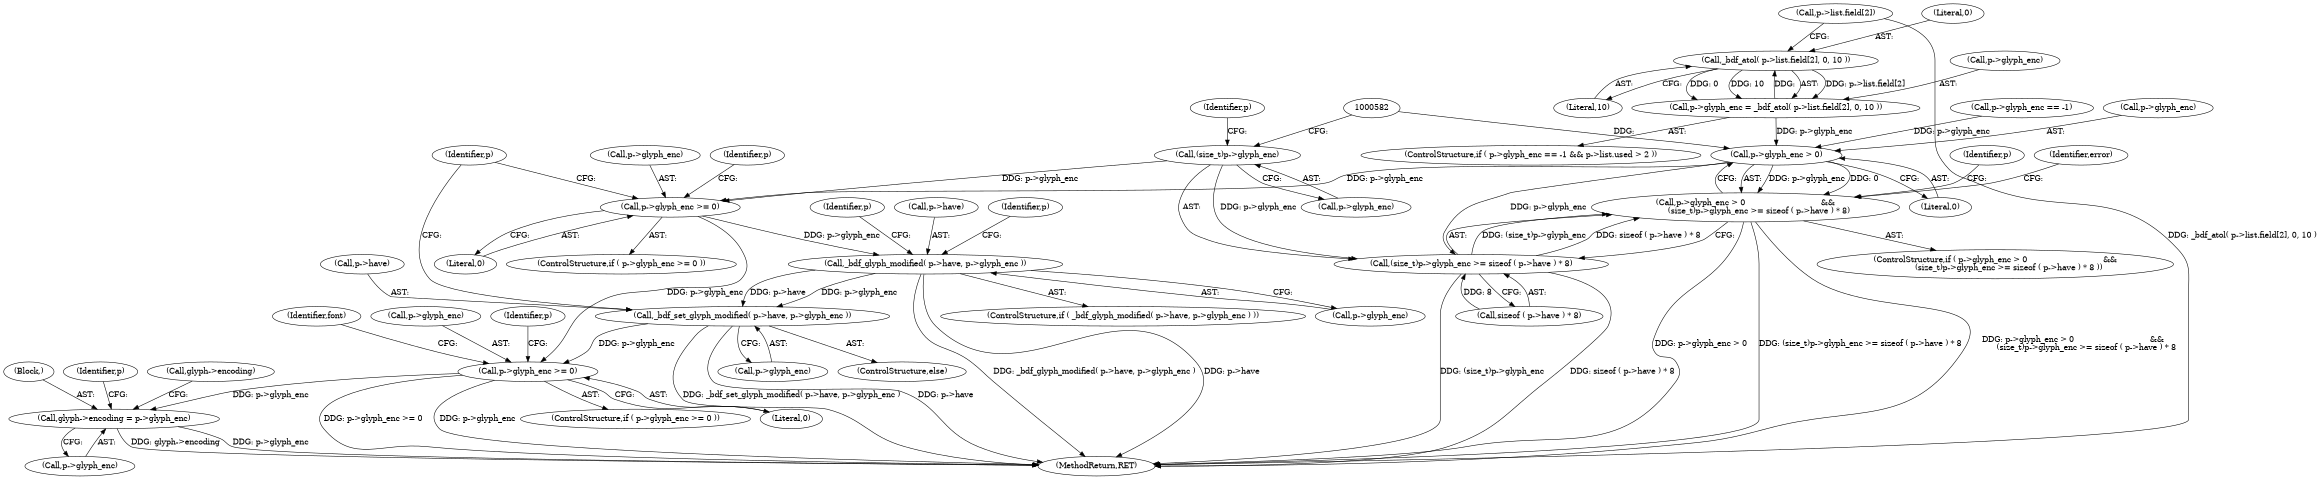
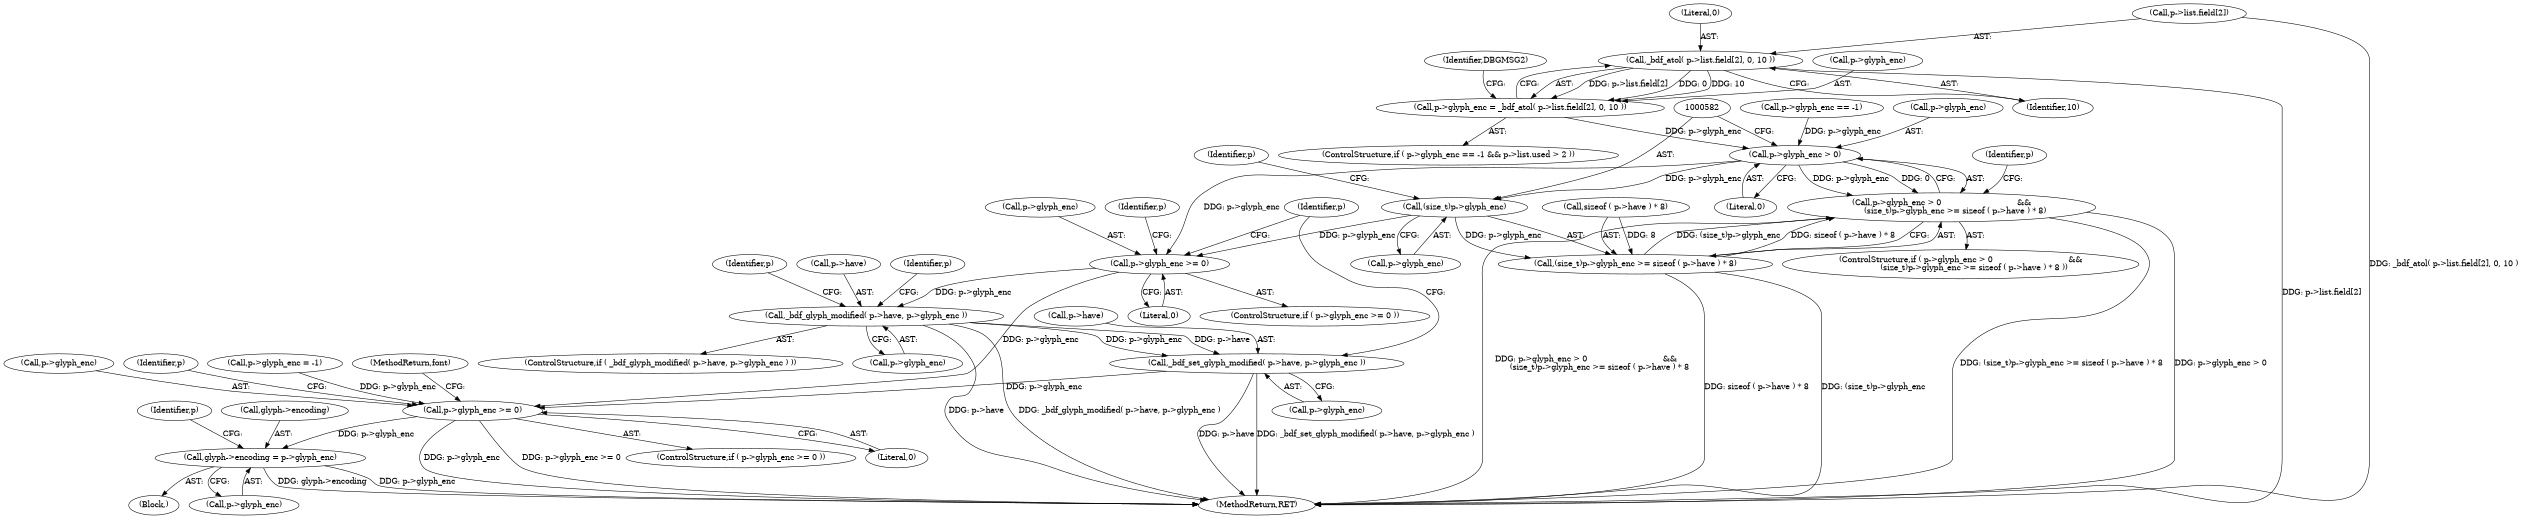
  digraph {
    n1 [label="(Call,_bdf_atol( p->list.field[2], 0, 10 ))"]
    n2 [label="(Call,p->glyph_enc = _bdf_atol( p->list.field[2], 0, 10 ))"]
    n3 [label="(MethodReturn,RET)"]
-   n4 [label="(Literal,10)"]
+   n4 [label="(Identifier,10)"]
    n5 [label="(Call,p->glyph_enc > 0)"]
    n6 [label="(ControlStructure,if ( p->glyph_enc == -1 && p->list.used > 2 ))"]
    n7 [label="(Call,p->glyph_enc > 0                               &&\n           (size_t)p->glyph_enc >= sizeof ( p->have ) * 8)"]
    n8 [label="(Call,(size_t)p->glyph_enc)"]
    n9 [label="(Call,p->glyph_enc >= 0)"]
    n10 [label="(Literal,0)"]
    n11 [label="(Call,(size_t)p->glyph_enc >= sizeof ( p->have ) * 8)"]
    n12 [label="(ControlStructure,if ( p->glyph_enc > 0                               &&\n           (size_t)p->glyph_enc >= sizeof ( p->have ) * 8 ))"]
    n13 [label="(Call,p->glyph_enc)"]
    n14 [label="(Call,_bdf_glyph_modified( p->have, p->glyph_enc ))"]
    n15 [label="(Call,p->glyph_enc >= 0)"]
    n16 [label="(Literal,0)"]
    n17 [label="(ControlStructure,if ( p->glyph_enc >= 0 ))"]
    n18 [label="(Call,sizeof ( p->have ) * 8)"]
    n19 [label="(Call,_bdf_set_glyph_modified( p->have, p->glyph_enc ))"]
    n20 [label="(Call,p->glyph_enc)"]
    n21 [label="(ControlStructure,if ( _bdf_glyph_modified( p->have, p->glyph_enc ) ))"]
    n22 [label="(Call,glyph->encoding = p->glyph_enc)"]
    n23 [label="(ControlStructure,if ( p->glyph_enc >= 0 ))"]
    n24 [label="(Literal,0)"]
    n25 [label="(Call,p->glyph_enc)"]
-   n26 [label="(ControlStructure,else)"]
    n27 [label="(Block,)"]
    n28 [label="(Call,p->glyph_enc)"]
+   n29 [label="(Identifier,DBGMSG2)"]
    n30 [label="(Call,p->glyph_enc)"]
+   n31 [label="(Call,p->glyph_enc = -1)"]
    n32 [label="(Identifier,p)"]
    n33 [label="(Identifier,p)"]
-   n34 [label="(Identifier,font)"]
+   n34 [label="(MethodReturn,font)"]
    n35 [label="(Identifier,p)"]
-   n36 [label="(Identifier,error)"]
    n37 [label="(Identifier,p)"]
    n38 [label="(Call,p->glyph_enc == -1)"]
    n39 [label="(Call,p->glyph_enc)"]
    n40 [label="(Call,p->have)"]
    n41 [label="(Literal,0)"]
    n42 [label="(Call,p->have)"]
    n43 [label="(Identifier,p)"]
    n44 [label="(Identifier,p)"]
    n45 [label="(Identifier,p)"]
    n46 [label="(Call,p->glyph_enc)"]
    n47 [label="(Call,p->glyph_enc)"]
    n48 [label="(Identifier,p)"]
    n49 [label="(Call,p->list.field[2])"]
    n50 [label="(Call,glyph->encoding)"]
    1000582
    n1 -> n2 [label="AST: "]
    n1 -> n2 [label="DDG: p->list.field[2]"]
    n1 -> n2 [label="DDG: 0"]
    n1 -> n2 [label="DDG: 10"]
+   n1 -> n3 [label="DDG: p->list.field[2]"]
    n1 -> n4 [label="CFG: "]
-   n2 -> n1 [label="DDG: "]
+   n2 -> n1 [label="CFG: "]
    n2 -> n5 [label="DDG: p->glyph_enc"]
    n2 -> n6 [label="AST: "]
    n4 -> n1 [label="AST: "]
    n5 -> n7 [label="AST: "]
    n5 -> n7 [label="DDG: p->glyph_enc"]
    n5 -> n7 [label="DDG: 0"]
-   n5 -> n11 [label="DDG: p->glyph_enc"]
+   n5 -> n8 [label="DDG: p->glyph_enc"]
    n5 -> n9 [label="DDG: p->glyph_enc"]
    n5 -> n10 [label="CFG: "]
    n7 -> n3 [label="DDG: p->glyph_enc > 0"]
    n7 -> n3 [label="DDG: (size_t)p->glyph_enc >= sizeof ( p->have ) * 8"]
    n7 -> n3 [label="DDG: p->glyph_enc > 0                               &&\n           (size_t)p->glyph_enc >= sizeof ( p->have ) * 8"]
    n7 -> n5 [label="CFG: "]
    n7 -> n11 [label="CFG: "]
    n7 -> n12 [label="AST: "]
    n8 -> n9 [label="DDG: p->glyph_enc"]
    n8 -> n11 [label="AST: "]
    n8 -> n11 [label="DDG: p->glyph_enc"]
    n8 -> n13 [label="CFG: "]
    n9 -> n14 [label="DDG: p->glyph_enc"]
    n9 -> n15 [label="DDG: p->glyph_enc"]
    n9 -> n16 [label="CFG: "]
    n9 -> n17 [label="AST: "]
    n10 -> n5 [label="AST: "]
    n11 -> n3 [label="DDG: sizeof ( p->have ) * 8"]
    n11 -> n3 [label="DDG: (size_t)p->glyph_enc"]
    n11 -> n7 [label="AST: "]
    n11 -> n7 [label="DDG: (size_t)p->glyph_enc"]
    n11 -> n7 [label="DDG: sizeof ( p->have ) * 8"]
-   n11 -> n18 [label="CFG: "]
    n13 -> n8 [label="AST: "]
    n14 -> n3 [label="DDG: _bdf_glyph_modified( p->have, p->glyph_enc )"]
    n14 -> n3 [label="DDG: p->have"]
    n14 -> n19 [label="DDG: p->have"]
    n14 -> n19 [label="DDG: p->glyph_enc"]
    n14 -> n20 [label="CFG: "]
    n14 -> n21 [label="AST: "]
    n15 -> n3 [label="DDG: p->glyph_enc >= 0"]
    n15 -> n3 [label="DDG: p->glyph_enc"]
    n15 -> n22 [label="DDG: p->glyph_enc"]
    n15 -> n23 [label="AST: "]
    n15 -> n24 [label="CFG: "]
    n16 -> n9 [label="AST: "]
    n18 -> n11 [label="AST: "]
    n18 -> n11 [label="DDG: 8"]
    n19 -> n3 [label="DDG: _bdf_set_glyph_modified( p->have, p->glyph_enc )"]
    n19 -> n3 [label="DDG: p->have"]
    n19 -> n15 [label="DDG: p->glyph_enc"]
    n19 -> n25 [label="CFG: "]
-   n19 -> n26 [label="AST: "]
    n20 -> n14 [label="AST: "]
    n22 -> n3 [label="DDG: glyph->encoding"]
    n22 -> n3 [label="DDG: p->glyph_enc"]
-   n27 -> n22 [label="AST: "]
+   n22 -> n27 [label="AST: "]
    n22 -> n28 [label="CFG: "]
    n24 -> n15 [label="AST: "]
    n25 -> n19 [label="AST: "]
    n28 -> n22 [label="AST: "]
+   n29 -> n2 [label="CFG: "]
    n30 -> n2 [label="AST: "]
+   n31 -> n15 [label="DDG: p->glyph_enc"]
    n32 -> n22 [label="CFG: "]
    n33 -> n7 [label="CFG: "]
    n34 -> n15 [label="CFG: "]
    n35 -> n14 [label="CFG: "]
-   n36 -> n7 [label="CFG: "]
    n37 -> n8 [label="CFG: "]
    n38 -> n5 [label="DDG: p->glyph_enc"]
    n39 -> n15 [label="AST: "]
    n40 -> n19 [label="AST: "]
    n41 -> n1 [label="AST: "]
    n42 -> n14 [label="AST: "]
    n43 -> n15 [label="CFG: "]
    n44 -> n9 [label="CFG: "]
    n44 -> n19 [label="CFG: "]
    n45 -> n14 [label="CFG: "]
    n46 -> n9 [label="AST: "]
    n47 -> n5 [label="AST: "]
    n48 -> n9 [label="CFG: "]
-   n49 -> n1 [label="CFG: "]
+   n49 -> n1 [label="AST: "]
    n49 -> n3 [label="DDG: _bdf_atol( p->list.field[2], 0, 10 )"]
-   n50 -> n22 [label="CFG: "]
-   1000582 -> n5 [label="DDG: "]
-   1000582 -> n8 [label="CFG: "]
+   n50 -> n22 [label="AST: "]
+   1000582 -> n5 [label="CFG: "]
+   1000582 -> n8 [label="AST: "]
  }
